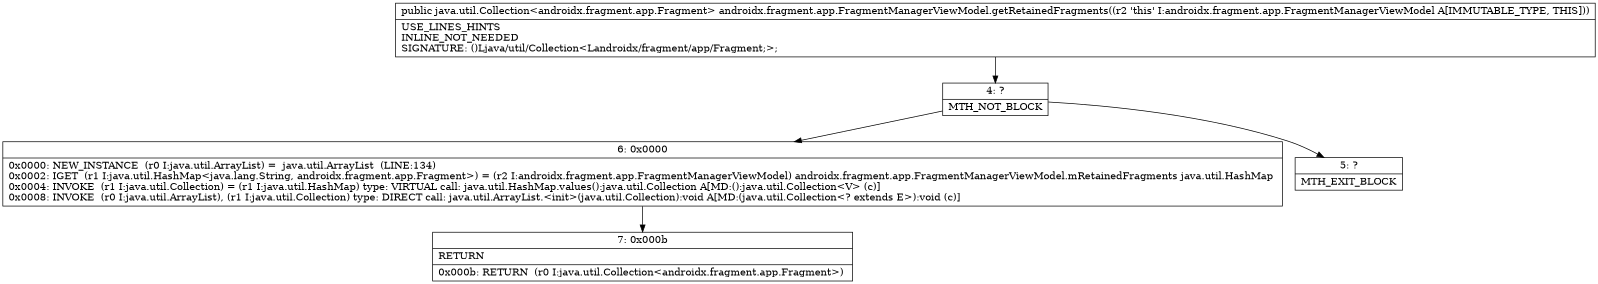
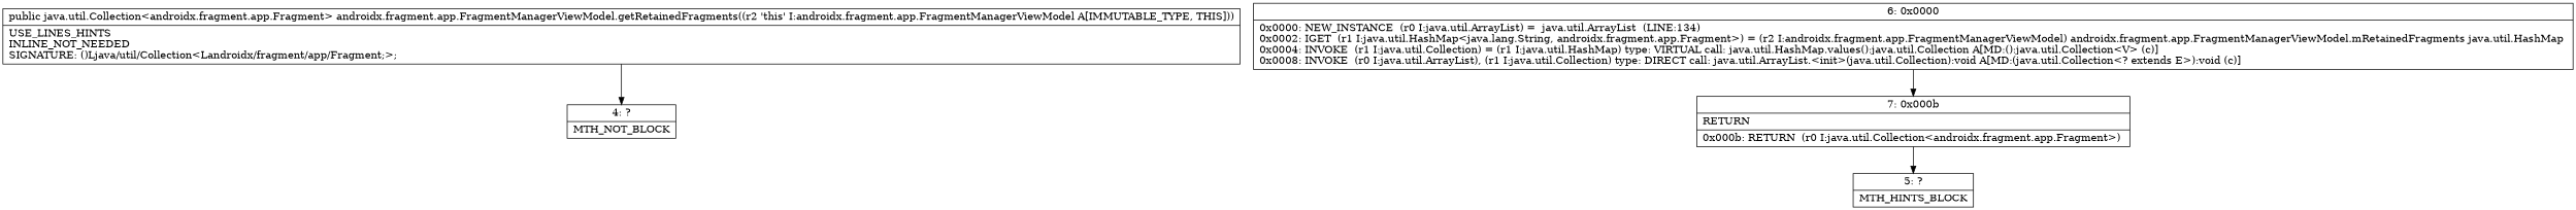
  digraph {
    node [shape=record]
    n1 [label="{4\:\ ?|MTH_NOT_BLOCK\l}"]
    n2 [label="{6\:\ 0x0000|0x0000: NEW_INSTANCE  (r0 I:java.util.ArrayList) =  java.util.ArrayList  (LINE:134)\l0x0002: IGET  (r1 I:java.util.HashMap\<java.lang.String, androidx.fragment.app.Fragment\>) = (r2 I:androidx.fragment.app.FragmentManagerViewModel) androidx.fragment.app.FragmentManagerViewModel.mRetainedFragments java.util.HashMap \l0x0004: INVOKE  (r1 I:java.util.Collection) = (r1 I:java.util.HashMap) type: VIRTUAL call: java.util.HashMap.values():java.util.Collection A[MD:():java.util.Collection\<V\> (c)]\l0x0008: INVOKE  (r0 I:java.util.ArrayList), (r1 I:java.util.Collection) type: DIRECT call: java.util.ArrayList.\<init\>(java.util.Collection):void A[MD:(java.util.Collection\<? extends E\>):void (c)]\l}"]
    n3 [label="{7\:\ 0x000b|RETURN\l|0x000b: RETURN  (r0 I:java.util.Collection\<androidx.fragment.app.Fragment\>) \l}"]
-   n4 [label="{5\:\ ?|MTH_EXIT_BLOCK\l}"]
+   n4 [label="{5\:\ ?|MTH_HINTS_BLOCK\l}"]
    n5 [label="{public java.util.Collection\<androidx.fragment.app.Fragment\> androidx.fragment.app.FragmentManagerViewModel.getRetainedFragments((r2 'this' I:androidx.fragment.app.FragmentManagerViewModel A[IMMUTABLE_TYPE, THIS]))  | USE_LINES_HINTS\lINLINE_NOT_NEEDED\lSIGNATURE: ()Ljava\/util\/Collection\<Landroidx\/fragment\/app\/Fragment;\>;\l}"]
-   n1 -> n2
    n2 -> n3
-   n1 -> n4
+   n3 -> n4
    n5 -> n1
  }
